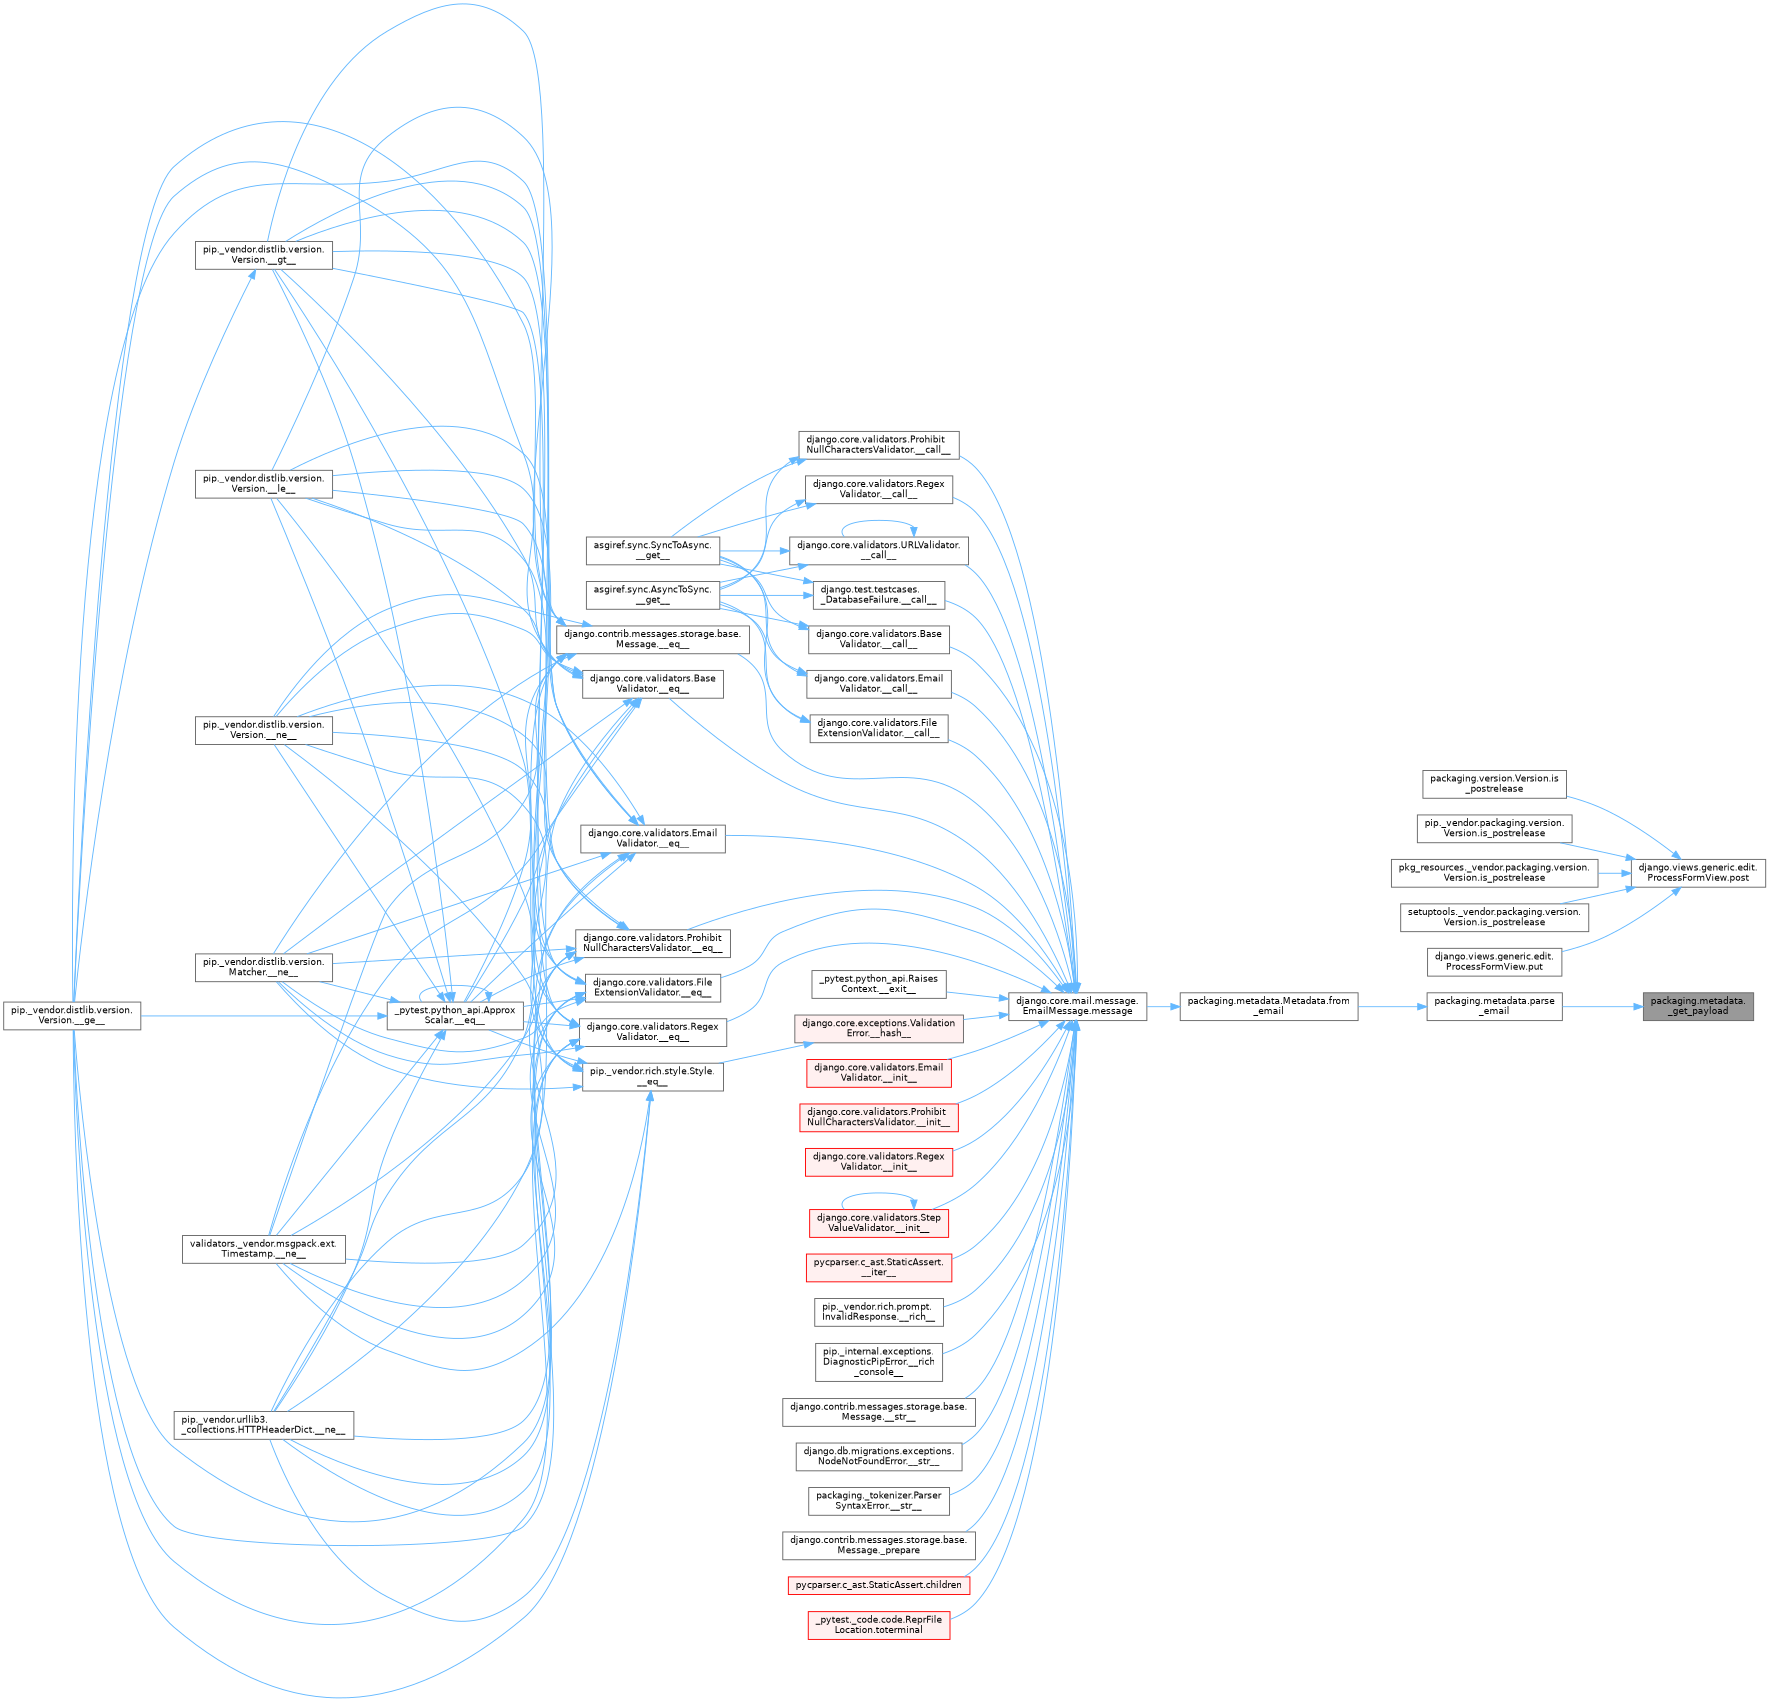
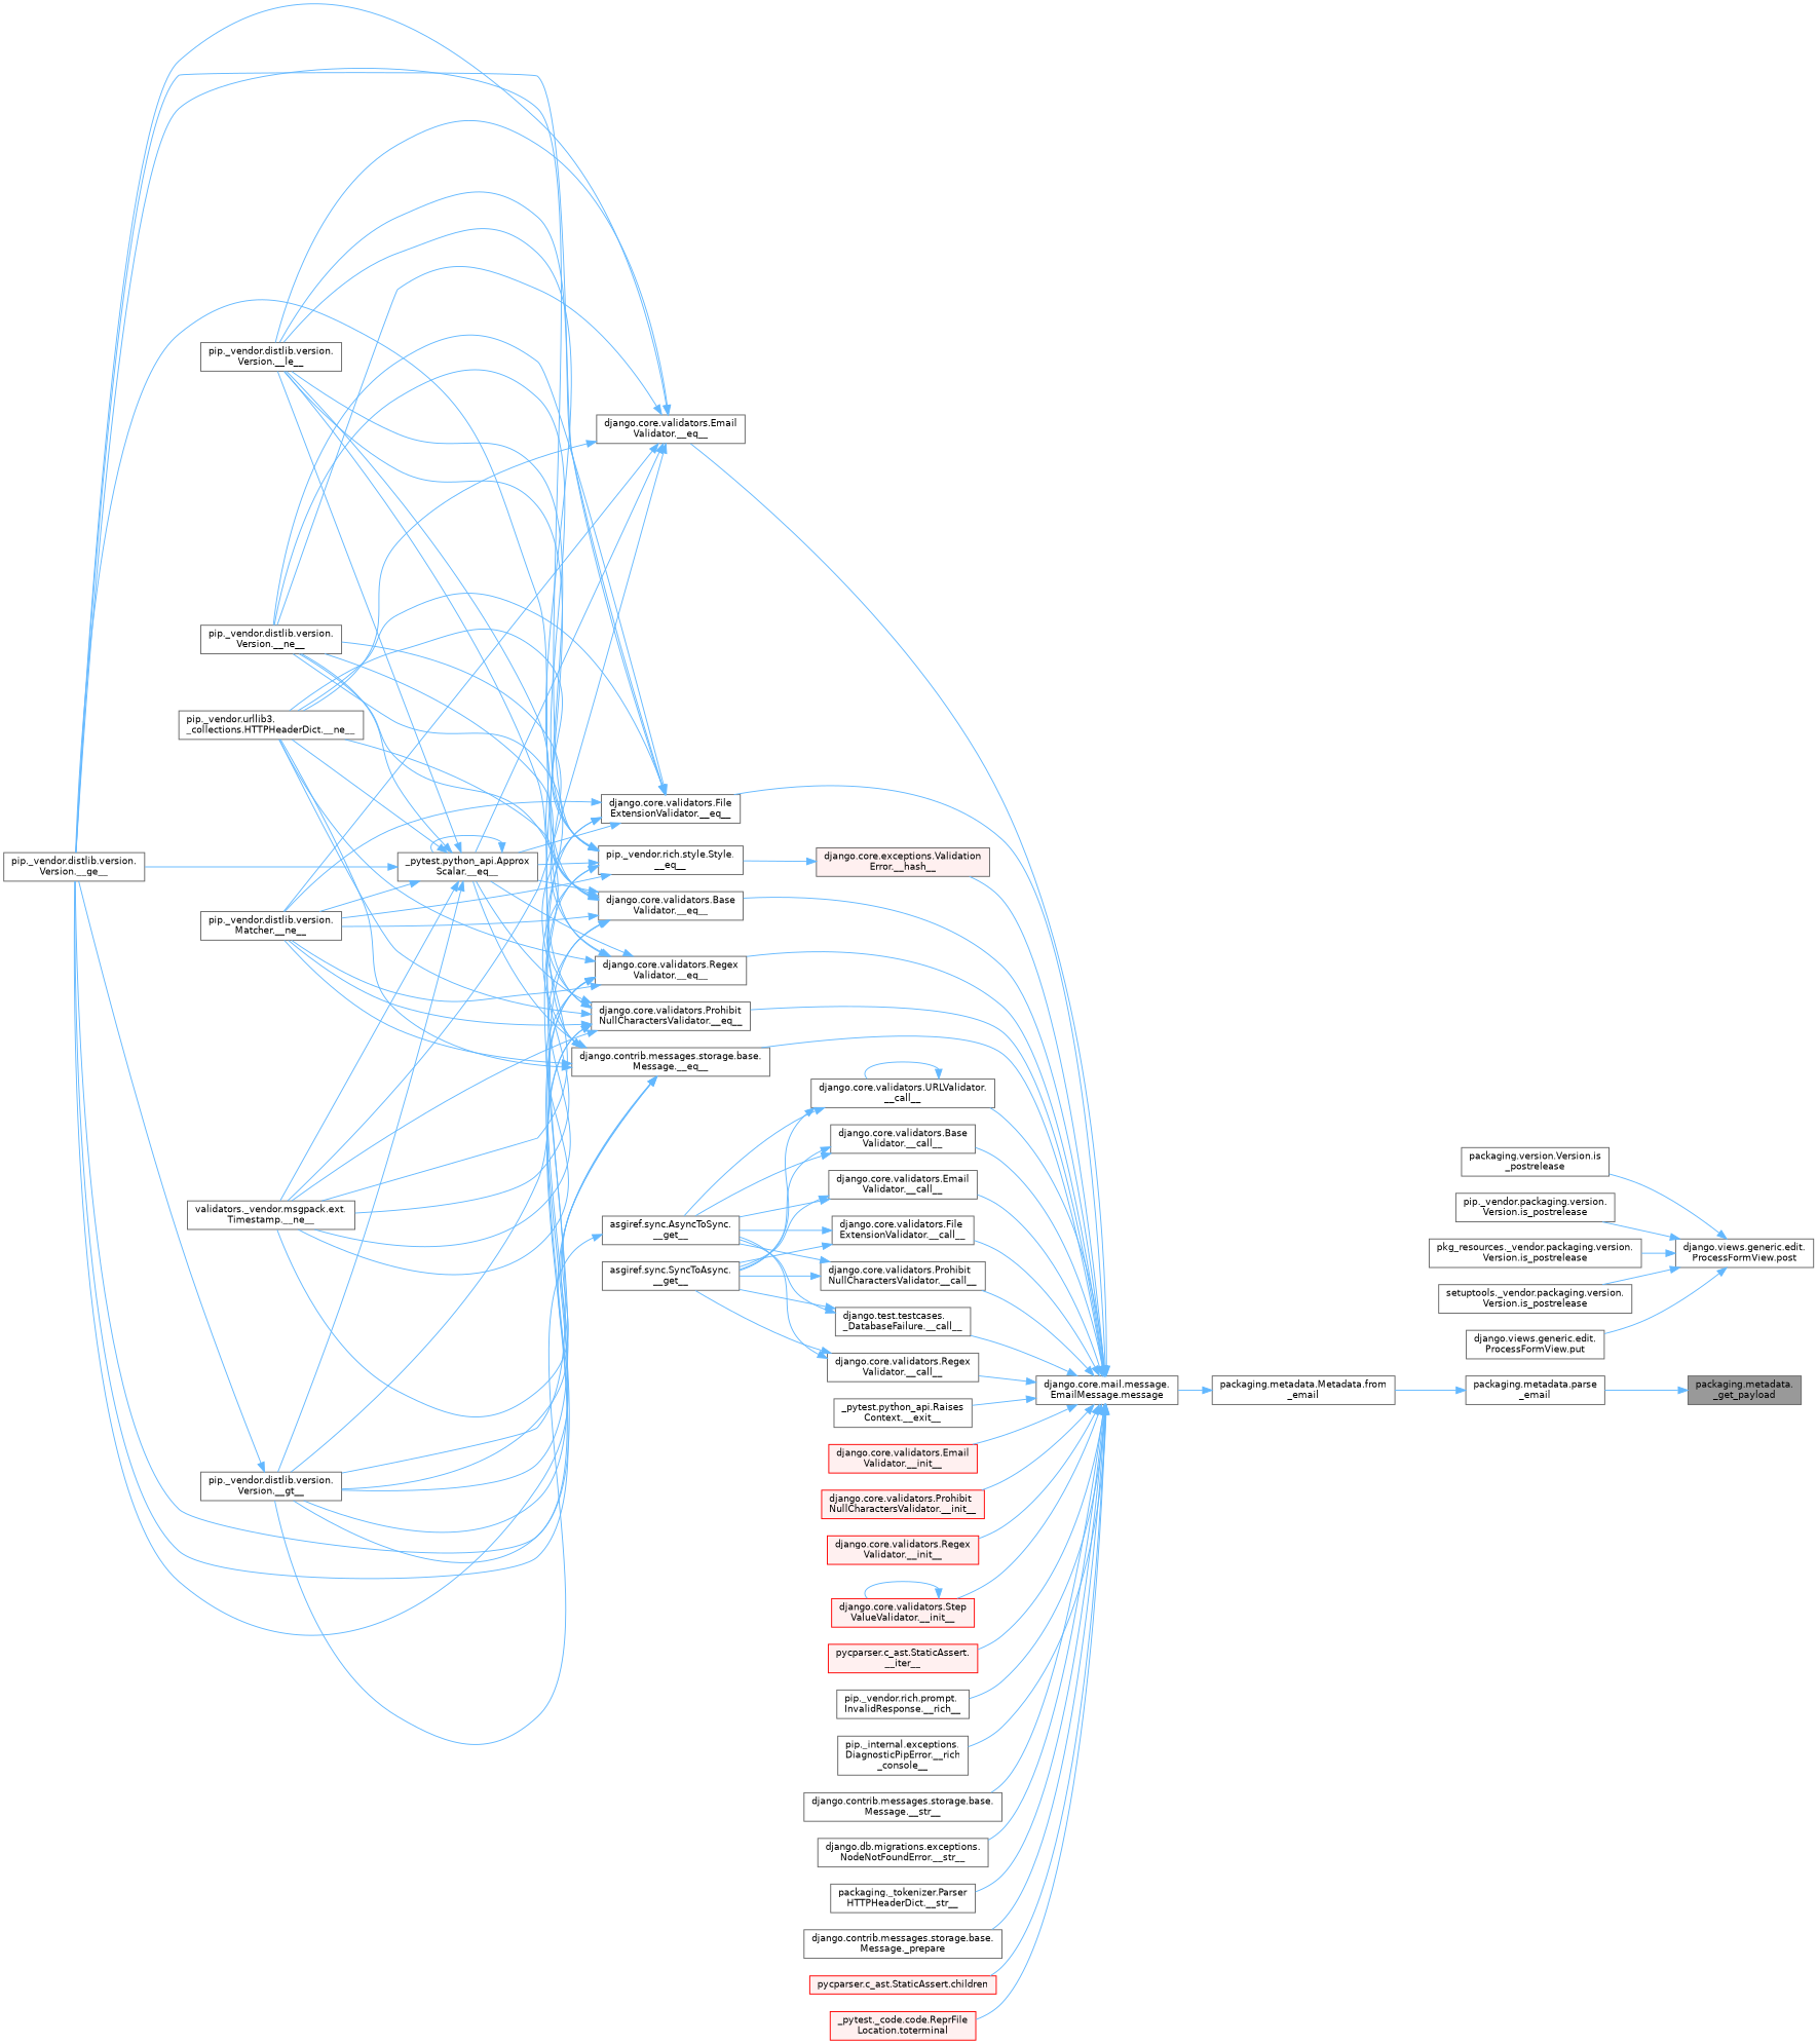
  digraph {
    rankdir=RL
    node [color=grey40 fillcolor=white fontname=Helvetica fontsize=10 shape=box style=filled]
    edge [color=steelblue1 dir=back fontname=Helvetica fontsize=10 labelfontname=Helvetica labelfontsize=10 style=solid]
    n1 [color=gray40 fillcolor=grey60 fontcolor=black height=0.2 label="packaging.metadata.\l_get_payload" width=0.4]
    n2 [height=0.2 label="packaging.metadata.parse\l_email" width=0.4]
    n3 [height=0.2 label="packaging.metadata.Metadata.from\l_email" width=0.4]
    n4 [height=0.2 label="django.core.mail.message.\lEmailMessage.message" width=0.4]
    n5 [height=0.2 label="django.core.validators.Base\lValidator.__call__" width=0.4]
    n6 [height=0.2 label="django.core.validators.Email\lValidator.__call__" width=0.4]
    n7 [height=0.2 label="django.core.validators.File\lExtensionValidator.__call__" width=0.4]
    n8 [height=0.2 label="django.core.validators.Prohibit\lNullCharactersValidator.__call__" width=0.4]
    n9 [height=0.2 label="django.core.validators.Regex\lValidator.__call__" width=0.4]
    n10 [height=0.2 label="django.core.validators.URLValidator.\l__call__" width=0.4]
    n11 [height=0.2 label="django.test.testcases.\l_DatabaseFailure.__call__" width=0.4]
    n12 [height=0.2 label="django.contrib.messages.storage.base.\lMessage.__eq__" width=0.4]
    n13 [height=0.2 label="django.core.validators.Base\lValidator.__eq__" width=0.4]
    n14 [height=0.2 label="django.core.validators.Email\lValidator.__eq__" width=0.4]
    n15 [height=0.2 label="django.core.validators.File\lExtensionValidator.__eq__" width=0.4]
    n16 [height=0.2 label="django.core.validators.Prohibit\lNullCharactersValidator.__eq__" width=0.4]
    n17 [height=0.2 label="django.core.validators.Regex\lValidator.__eq__" width=0.4]
    n18 [height=0.2 label="_pytest.python_api.Raises\lContext.__exit__" width=0.4]
    n19 [fillcolor="#FFF0F0" height=0.2 label="django.core.exceptions.Validation\lError.__hash__" width=0.4]
    n20 [color=red fillcolor="#FFF0F0" height=0.2 label="django.core.validators.Email\lValidator.__init__" width=0.4]
    n21 [color=red fillcolor="#FFF0F0" height=0.2 label="django.core.validators.Prohibit\lNullCharactersValidator.__init__" width=0.4]
    n22 [color=red fillcolor="#FFF0F0" height=0.2 label="django.core.validators.Regex\lValidator.__init__" width=0.4]
    n23 [color=red fillcolor="#FFF0F0" height=0.2 label="django.core.validators.Step\lValueValidator.__init__" width=0.4]
    n24 [color=red fillcolor="#FFF0F0" height=0.2 label="pycparser.c_ast.StaticAssert.\l__iter__" width=0.4]
    n25 [height=0.2 label="pip._vendor.rich.prompt.\lInvalidResponse.__rich__" width=0.4]
    n26 [height=0.2 label="pip._internal.exceptions.\lDiagnosticPipError.__rich\l_console__" width=0.4]
    n27 [height=0.2 label="django.contrib.messages.storage.base.\lMessage.__str__" width=0.4]
    n28 [height=0.2 label="django.db.migrations.exceptions.\lNodeNotFoundError.__str__" width=0.4]
-   n29 [height=0.2 label="packaging._tokenizer.Parser\lSyntaxError.__str__" width=0.4]
+   n29 [height=0.2 label="packaging._tokenizer.Parser\lHTTPHeaderDict.__str__" width=0.4]
    n30 [height=0.2 label="django.contrib.messages.storage.base.\lMessage._prepare" width=0.4]
    n31 [color=red fillcolor="#FFF0F0" height=0.2 label="pycparser.c_ast.StaticAssert.children" width=0.4]
    n32 [color=red fillcolor="#FFF0F0" height=0.2 label="_pytest._code.code.ReprFile\lLocation.toterminal" width=0.4]
    n33 [height=0.2 label="django.views.generic.edit.\lProcessFormView.post" width=0.4]
    n34 [height=0.2 label="packaging.version.Version.is\l_postrelease" width=0.4]
    n35 [height=0.2 label="pip._vendor.packaging.version.\lVersion.is_postrelease" width=0.4]
    n36 [height=0.2 label="pkg_resources._vendor.packaging.version.\lVersion.is_postrelease" width=0.4]
    n37 [height=0.2 label="setuptools._vendor.packaging.version.\lVersion.is_postrelease" width=0.4]
    n38 [height=0.2 label="django.views.generic.edit.\lProcessFormView.put" width=0.4]
    n39 [height=0.2 label="asgiref.sync.AsyncToSync.\l__get__" width=0.4]
    n40 [height=0.2 label="asgiref.sync.SyncToAsync.\l__get__" width=0.4]
    n41 [height=0.2 label="_pytest.python_api.Approx\lScalar.__eq__" width=0.4]
    n42 [height=0.2 label="pip._vendor.distlib.version.\lVersion.__ge__" width=0.4]
    n43 [height=0.2 label="pip._vendor.distlib.version.\lVersion.__gt__" width=0.4]
    n44 [height=0.2 label="pip._vendor.distlib.version.\lVersion.__le__" width=0.4]
    n45 [height=0.2 label="pip._vendor.distlib.version.\lMatcher.__ne__" width=0.4]
    n46 [height=0.2 label="pip._vendor.distlib.version.\lVersion.__ne__" width=0.4]
    n47 [height=0.2 label="validators._vendor.msgpack.ext.\lTimestamp.__ne__" width=0.4]
    n48 [height=0.2 label="pip._vendor.urllib3.\l_collections.HTTPHeaderDict.__ne__" width=0.4]
    n49 [height=0.2 label="pip._vendor.rich.style.Style.\l__eq__" width=0.4]
    n1 -> n2
    n2 -> n3
    n3 -> n4
    n4 -> n5
    n4 -> n6
    n4 -> n7
    n4 -> n8
    n4 -> n9
    n4 -> n10
    n4 -> n11
    n4 -> n12
    n4 -> n13
    n4 -> n14
    n4 -> n15
    n4 -> n16
    n4 -> n17
    n4 -> n18
    n4 -> n19
    n4 -> n20
    n4 -> n21
    n4 -> n22
    n4 -> n23
    n4 -> n24
    n4 -> n25
    n4 -> n26
    n4 -> n27
    n4 -> n28
    n4 -> n29
    n4 -> n30
    n4 -> n31
    n4 -> n32
    n5 -> n39
    n5 -> n40
    n6 -> n39
    n6 -> n40
    n7 -> n39
    n7 -> n40
    n8 -> n39
    n8 -> n40
    n9 -> n39
    n9 -> n40
    n10 -> n10
    n10 -> n39
    n10 -> n40
    n11 -> n39
    n11 -> n40
    n12 -> n41
    n12 -> n42
    n12 -> n43
    n12 -> n44
    n12 -> n45
    n12 -> n46
    n12 -> n47
    n12 -> n48
    n13 -> n41
    n13 -> n42
    n13 -> n43
    n13 -> n44
    n13 -> n45
    n13 -> n46
    n13 -> n47
    n13 -> n48
    n14 -> n41
    n14 -> n42
-   n14 -> n43
+   n39 -> n43
    n14 -> n44
    n14 -> n45
    n14 -> n46
    n14 -> n47
    n14 -> n48
    n15 -> n41
    n15 -> n42
    n15 -> n43
    n15 -> n44
    n15 -> n45
    n15 -> n46
    n15 -> n47
    n15 -> n48
    n16 -> n41
    n16 -> n42
    n16 -> n43
    n16 -> n44
    n16 -> n45
    n16 -> n46
    n16 -> n47
    n16 -> n48
    n17 -> n41
    n17 -> n42
    n17 -> n43
    n17 -> n44
    n17 -> n45
    n17 -> n46
    n17 -> n47
    n17 -> n48
    n19 -> n49
    n23 -> n23
    n33 -> n34
    n33 -> n35
    n33 -> n36
    n33 -> n37
    n33 -> n38
    n41 -> n41
    n41 -> n42
    n41 -> n43
    n41 -> n44
    n41 -> n45
    n41 -> n46
    n41 -> n47
    n41 -> n48
    n43 -> n42
    n49 -> n41
    n49 -> n42
    n49 -> n43
    n49 -> n44
    n49 -> n45
    n49 -> n46
    n49 -> n47
    n49 -> n48
  }
